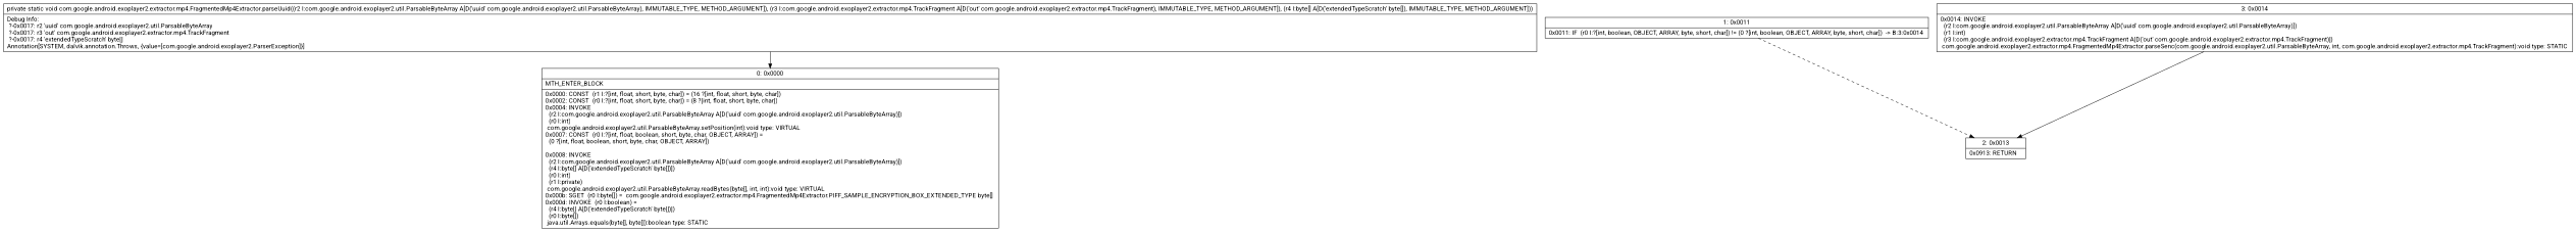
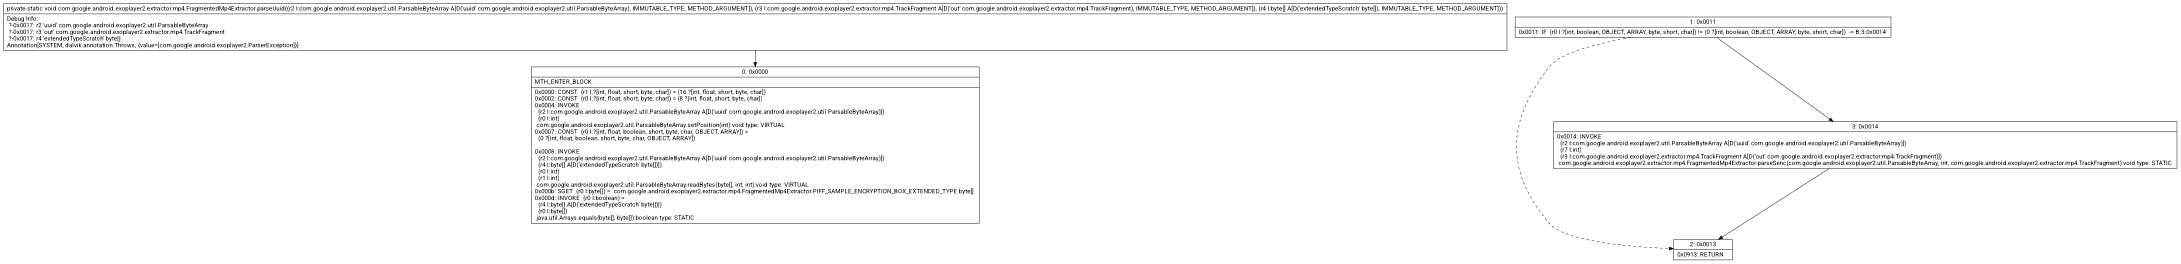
  digraph {
    fontname=Roboto
    node [fontname=Roboto shape=record]
    edge [fontname=Roboto]
-   n1 [label="{0\:\ 0x0000|MTH_ENTER_BLOCK\l|0x0000: CONST  (r1 I:?[int, float, short, byte, char]) = (16 ?[int, float, short, byte, char]) \l0x0002: CONST  (r0 I:?[int, float, short, byte, char]) = (8 ?[int, float, short, byte, char]) \l0x0004: INVOKE  \l  (r2 I:com.google.android.exoplayer2.util.ParsableByteArray A[D('uuid' com.google.android.exoplayer2.util.ParsableByteArray)])\l  (r0 I:int)\l com.google.android.exoplayer2.util.ParsableByteArray.setPosition(int):void type: VIRTUAL \l0x0007: CONST  (r0 I:?[int, float, boolean, short, byte, char, OBJECT, ARRAY]) = \l  (0 ?[int, float, boolean, short, byte, char, OBJECT, ARRAY])\l \l0x0008: INVOKE  \l  (r2 I:com.google.android.exoplayer2.util.ParsableByteArray A[D('uuid' com.google.android.exoplayer2.util.ParsableByteArray)])\l  (r4 I:byte[] A[D('extendedTypeScratch' byte[])])\l  (r0 I:int)\l  (r1 I:private)\l com.google.android.exoplayer2.util.ParsableByteArray.readBytes(byte[], int, int):void type: VIRTUAL \l0x000b: SGET  (r0 I:byte[]) =  com.google.android.exoplayer2.extractor.mp4.FragmentedMp4Extractor.PIFF_SAMPLE_ENCRYPTION_BOX_EXTENDED_TYPE byte[] \l0x000d: INVOKE  (r0 I:boolean) = \l  (r4 I:byte[] A[D('extendedTypeScratch' byte[])])\l  (r0 I:byte[])\l java.util.Arrays.equals(byte[], byte[]):boolean type: STATIC \l}"]
+   n1 [label="{0\:\ 0x0000|MTH_ENTER_BLOCK\l|0x0000: CONST  (r1 I:?[int, float, short, byte, char]) = (16 ?[int, float, short, byte, char]) \l0x0002: CONST  (r0 I:?[int, float, short, byte, char]) = (8 ?[int, float, short, byte, char]) \l0x0004: INVOKE  \l  (r2 I:com.google.android.exoplayer2.util.ParsableByteArray A[D('uuid' com.google.android.exoplayer2.util.ParsableByteArray)])\l  (r0 I:int)\l com.google.android.exoplayer2.util.ParsableByteArray.setPosition(int):void type: VIRTUAL \l0x0007: CONST  (r0 I:?[int, float, boolean, short, byte, char, OBJECT, ARRAY]) = \l  (0 ?[int, float, boolean, short, byte, char, OBJECT, ARRAY])\l \l0x0008: INVOKE  \l  (r2 I:com.google.android.exoplayer2.util.ParsableByteArray A[D('uuid' com.google.android.exoplayer2.util.ParsableByteArray)])\l  (r4 I:byte[] A[D('extendedTypeScratch' byte[])])\l  (r0 I:int)\l  (r1 I:int)\l com.google.android.exoplayer2.util.ParsableByteArray.readBytes(byte[], int, int):void type: VIRTUAL \l0x000b: SGET  (r0 I:byte[]) =  com.google.android.exoplayer2.extractor.mp4.FragmentedMp4Extractor.PIFF_SAMPLE_ENCRYPTION_BOX_EXTENDED_TYPE byte[] \l0x000d: INVOKE  (r0 I:boolean) = \l  (r4 I:byte[] A[D('extendedTypeScratch' byte[])])\l  (r0 I:byte[])\l java.util.Arrays.equals(byte[], byte[]):boolean type: STATIC \l}"]
    n2 [label="{1\:\ 0x0011|0x0011: IF  (r0 I:?[int, boolean, OBJECT, ARRAY, byte, short, char]) != (0 ?[int, boolean, OBJECT, ARRAY, byte, short, char])  \-\> B:3:0x0014 \l}"]
    n3 [label="{2\:\ 0x0013|0x0913: RETURN   \l}"]
-   n4 [label="{3\:\ 0x0014|0x0014: INVOKE  \l  (r2 I:com.google.android.exoplayer2.util.ParsableByteArray A[D('uuid' com.google.android.exoplayer2.util.ParsableByteArray)])\l  (r1 I:int)\l  (r3 I:com.google.android.exoplayer2.extractor.mp4.TrackFragment A[D('out' com.google.android.exoplayer2.extractor.mp4.TrackFragment)])\l com.google.android.exoplayer2.extractor.mp4.FragmentedMp4Extractor.parseSenc(com.google.android.exoplayer2.util.ParsableByteArray, int, com.google.android.exoplayer2.extractor.mp4.TrackFragment):void type: STATIC \l}"]
+   n4 [label="{3\:\ 0x0014|0x0014: INVOKE  \l  (r2 I:com.google.android.exoplayer2.util.ParsableByteArray A[D('uuid' com.google.android.exoplayer2.util.ParsableByteArray)])\l  (r7 I:int)\l  (r3 I:com.google.android.exoplayer2.extractor.mp4.TrackFragment A[D('out' com.google.android.exoplayer2.extractor.mp4.TrackFragment)])\l com.google.android.exoplayer2.extractor.mp4.FragmentedMp4Extractor.parseSenc(com.google.android.exoplayer2.util.ParsableByteArray, int, com.google.android.exoplayer2.extractor.mp4.TrackFragment):void type: STATIC \l}"]
    n5 [label="{private static void com.google.android.exoplayer2.extractor.mp4.FragmentedMp4Extractor.parseUuid((r2 I:com.google.android.exoplayer2.util.ParsableByteArray A[D('uuid' com.google.android.exoplayer2.util.ParsableByteArray), IMMUTABLE_TYPE, METHOD_ARGUMENT]), (r3 I:com.google.android.exoplayer2.extractor.mp4.TrackFragment A[D('out' com.google.android.exoplayer2.extractor.mp4.TrackFragment), IMMUTABLE_TYPE, METHOD_ARGUMENT]), (r4 I:byte[] A[D('extendedTypeScratch' byte[]), IMMUTABLE_TYPE, METHOD_ARGUMENT]))  | Debug Info:\l  ?\-0x0017: r2 'uuid' com.google.android.exoplayer2.util.ParsableByteArray\l  ?\-0x0017: r3 'out' com.google.android.exoplayer2.extractor.mp4.TrackFragment\l  ?\-0x0017: r4 'extendedTypeScratch' byte[]\lAnnotation[SYSTEM, dalvik.annotation.Throws, \{value=[com.google.android.exoplayer2.ParserException]\}]\l}"]
    n2 -> n3 [style=dashed]
+   n2 -> n4
    n4 -> n3
    n5 -> n1
  }
